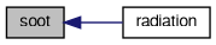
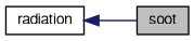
  digraph {
    rankdir=LR
    node [color=black fontname=FreeSans fontsize=10 shape=record]
    n1 [fillcolor=grey75 fontcolor=black height=0.2 label=soot style=filled width=0.4]
    n2 [height=0.2 label=radiation width=0.4]
-   n1 -> n2 [color=midnightblue dir=back fontname=FreeSans fontsize=10 labelfontname=FreeSans labelfontsize=10 style=solid]
+   n2 -> n1 [color=midnightblue dir=back fontname=FreeSans fontsize=10 labelfontname=FreeSans labelfontsize=10 style=solid]
  }
